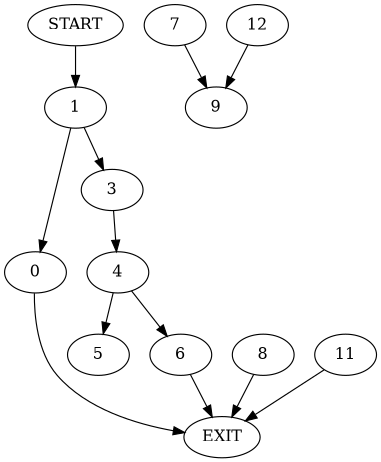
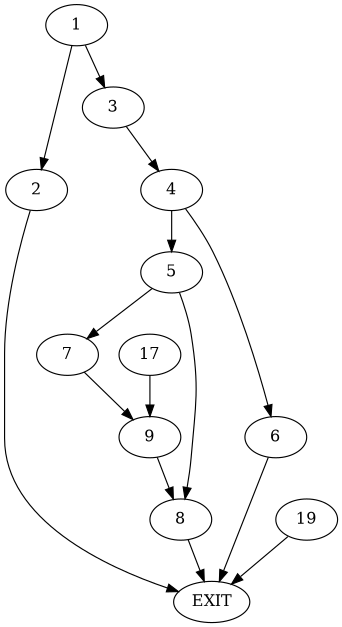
  digraph {
-   n1 [label=START]
    1
-   2 [label=0]
+   2
    3
    n5 [label=EXIT]
    4
    5
    6
    7
    8
    9
-   11
-   12
-   n1 -> 1
+   11 [label=19]
+   12 [label=17]
    1 -> 2
    1 -> 3
    2 -> n5
    3 -> 4
    4 -> 5
    4 -> 6
+   5 -> 7
+   5 -> 8
    6 -> n5
    7 -> 9
    8 -> n5
+   9 -> 8
    11 -> n5
    12 -> 9
  }
